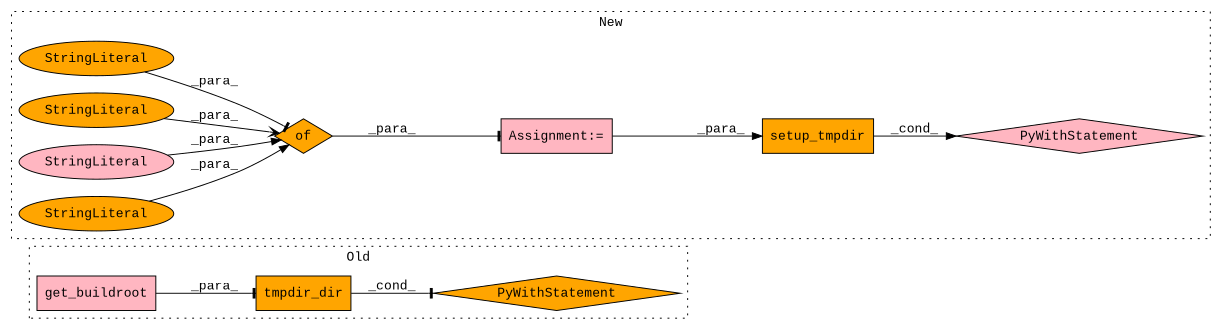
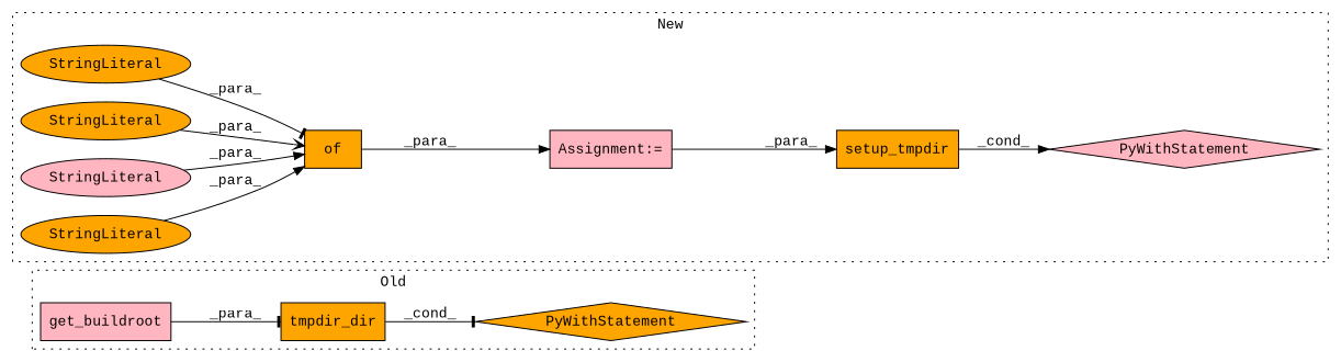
  digraph {
    fontname="Liberation Mono"
    rankdir=LR
    node [a=32 fillcolor=orange fontname="Liberation Mono" l="10,2" shape=box style=filled]
    edge [arrowhead=normal fontname="Liberation Mono"]
    n1 [fillcolor=lightpink l=15 label=get_buildroot s=483]
    n2 [l="14,1" label=tmpdir_dir s="469,498"]
    n3 [a=104 label=PyWithStatement s="459,499" shape=diamond]
    n4 [l="13,1" label=setup_tmpdir s="894,914"]
-   n5 [l="3,1" label=of s="296,872" shape=diamond]
+   n5 [l="3,1" label=of s="296,872"]
    n6 [a=45 l=35 label=StringLiteral s=664 shape=ellipse]
    n7 [a=45 l=25 label=StringLiteral s=638 shape=ellipse]
    n8 [a=104 fillcolor=lightpink label=PyWithStatement s="879,915" shape=diamond]
    n9 [a=45 fillcolor=lightpink l=28 label=StringLiteral s=700 shape=ellipse]
    n10 [a=45 l=26 label=StringLiteral s=299 shape=ellipse]
    n11 [a=7 fillcolor=lightpink l=1 label="Assignment:=" s=291]
    subgraph cluster_1 {
      label=Old
      style=dotted
      n1
      n2
      n3
    }
    subgraph cluster_2 {
      label=New
      style=dotted
      n4
      n5
      n6
      n7
      n8
      n9
      n10
      n11
    }
    n1 -> n2 [arrowhead=tee label=_para_]
    n2 -> n3 [arrowhead=tee label=_cond_]
    n4 -> n8 [label=_cond_]
-   n5 -> n11 [arrowhead=tee label=_para_]
+   n5 -> n11 [label=_para_]
    n6 -> n5 [arrowhead=tee label=_para_]
    n7 -> n5 [arrowhead=vee label=_para_]
    n9 -> n5 [label=_para_]
    n10 -> n5 [label=_para_]
    n11 -> n4 [label=_para_]
  }
